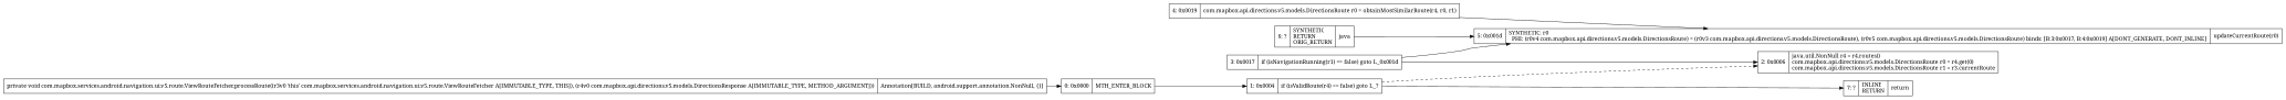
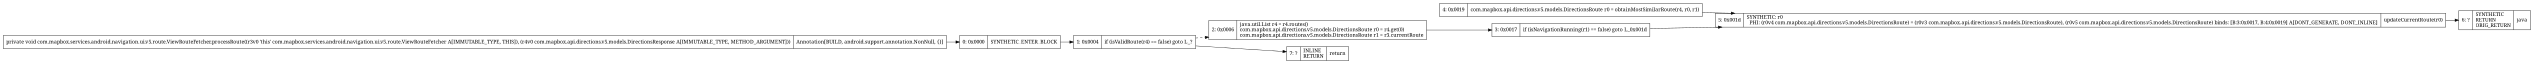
  digraph {
    fontname="Noto Serif"
    rankdir=LR
    node [fontname="Noto Serif" shape=record]
    edge [fontname="Noto Serif"]
-   n1 [label="{0\:\ 0x0000|MTH_ENTER_BLOCK\l}"]
+   n1 [label="{0\:\ 0x0000|SYNTHETIC_ENTER_BLOCK\l}"]
    n2 [label="{1\:\ 0x0004|if (isValidRoute(r4) == false) goto L_?\l}"]
-   n3 [label="{2\:\ 0x0006|java.util.NonNull r4 = r4.routes()\lcom.mapbox.api.directions.v5.models.DirectionsRoute r0 = r4.get(0)\lcom.mapbox.api.directions.v5.models.DirectionsRoute r1 = r3.currentRoute\l}"]
+   n3 [label="{2\:\ 0x0006|java.util.List r4 = r4.routes()\lcom.mapbox.api.directions.v5.models.DirectionsRoute r0 = r4.get(0)\lcom.mapbox.api.directions.v5.models.DirectionsRoute r1 = r3.currentRoute\l}"]
    n4 [label="{7\:\ ?|INLINE\lRETURN\l|return\l}"]
    n5 [label="{3\:\ 0x0017|if (isNavigationRunning(r1) == false) goto L_0x001d\l}"]
    n6 [label="{5\:\ 0x001d|SYNTHETIC: r0 \l  PHI: (r0v4 com.mapbox.api.directions.v5.models.DirectionsRoute) = (r0v3 com.mapbox.api.directions.v5.models.DirectionsRoute), (r0v5 com.mapbox.api.directions.v5.models.DirectionsRoute) binds: [B:3:0x0017, B:4:0x0019] A[DONT_GENERATE, DONT_INLINE]\l|updateCurrentRoute(r0)\l}"]
    n7 [label="{4\:\ 0x0019|com.mapbox.api.directions.v5.models.DirectionsRoute r0 = obtainMostSimilarRoute(r4, r0, r1)\l}"]
    n8 [label="{6\:\ ?|SYNTHETIC\lRETURN\lORIG_RETURN\l|java\l}"]
    n9 [label="{private void com.mapbox.services.android.navigation.ui.v5.route.ViewRouteFetcher.processRoute((r3v0 'this' com.mapbox.services.android.navigation.ui.v5.route.ViewRouteFetcher A[IMMUTABLE_TYPE, THIS]), (r4v0 com.mapbox.api.directions.v5.models.DirectionsResponse A[IMMUTABLE_TYPE, METHOD_ARGUMENT]))  | Annotation[BUILD, android.support.annotation.NonNull, \{\}]\l}"]
    n1 -> n2
    n2 -> n3 [style=dashed]
    n2 -> n4
-   n5 -> n3
+   n3 -> n5
    n5 -> n6
-   n8 -> n6
+   n6 -> n8
    n7 -> n6
    n9 -> n1
  }
